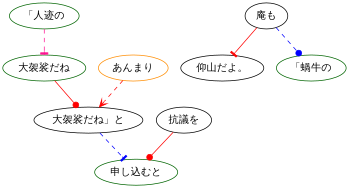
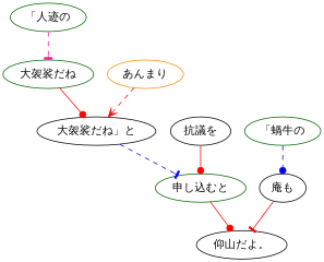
  digraph {
    node [color=darkgreen]
    edge [arrowhead=dot color=red style=dashed]
    n1 [label="「人迹の"]
    n2 [label="大袈裟だね"]
    n3 [color=black label="大袈裟だね」と"]
    n4 [label="申し込むと"]
    n5 [color=darkorange label="あんまり"]
    n6 [color=black label="仰山だよ。"]
    n7 [color=black label="抗議を"]
    n8 [label="「蝸牛の"]
    n9 [color=black label="庵も"]
    n1 -> n2 [arrowhead=tee color=deeppink]
    n2 -> n3 [style=solid]
    n3 -> n4 [arrowhead=tee color=blue]
+   n4 -> n6 [style=solid]
    n5 -> n3 [arrowhead=vee]
    n7 -> n4 [style=solid]
-   n9 -> n8 [color=blue]
+   n8 -> n9 [color=blue]
    n9 -> n6 [arrowhead=tee style=solid]
  }
